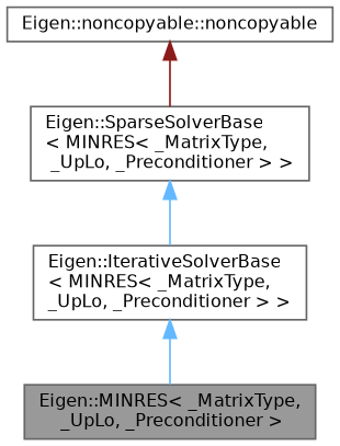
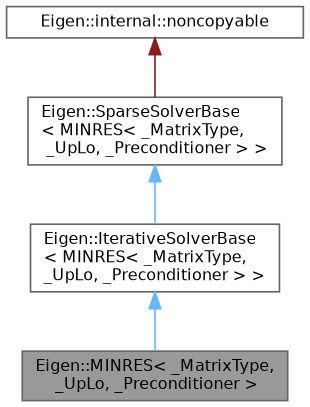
  digraph {
    node [color=gray40 fillcolor=white fontname=Helvetica fontsize=10 shape=box style=filled]
    edge [color=steelblue1 dir=back fontname=Helvetica fontsize=10 labelfontname=Helvetica labelfontsize=10 style=solid]
    n1 [fillcolor=grey60 fontcolor=black height=0.2 label="Eigen::MINRES\< _MatrixType,\l _UpLo, _Preconditioner \>" width=0.4]
    n2 [height=0.2 label="Eigen::IterativeSolverBase\l\< MINRES\< _MatrixType, \l_UpLo, _Preconditioner \> \>" width=0.4]
    n3 [height=0.2 label="Eigen::SparseSolverBase\l\< MINRES\< _MatrixType,\l _UpLo, _Preconditioner \> \>" width=0.4]
-   n4 [height=0.2 label="Eigen::noncopyable::noncopyable" width=0.4]
+   n4 [height=0.2 label="Eigen::internal::noncopyable" width=0.4]
    n2 -> n1
    n3 -> n2
    n4 -> n3 [color=firebrick4]
  }
